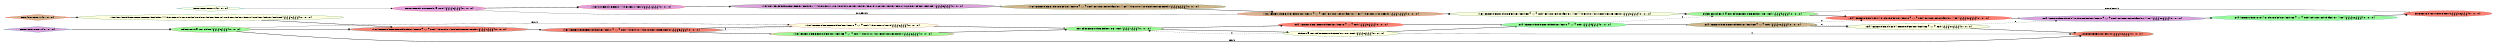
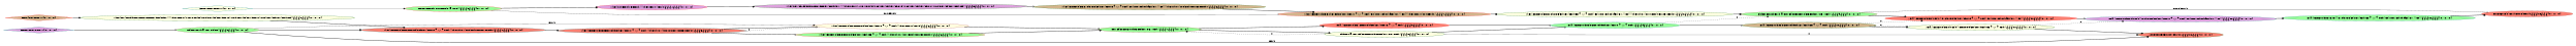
  digraph {
    fontname="DejaVu Sans"
    rankdir=LR
    node [color=darkgreen fillcolor=palegreen fontname="DejaVu Sans" shape=ellipse style=filled]
    edge [arrowhead=diamond fontname="DejaVu Sans" style=bold]
    n1 [color=brown label="Object result = new Object()@@@3@@@['1', '0', '0']"]
    n2 [color=teal fillcolor=salmon label="when(restTemplate.getForObject(serviceOne + \"/\" + path,)).thenThrow(socketTimeoutException)@@@4@@@['1', '0', '1']"]
    n3 [color=brown fillcolor=lightyellow label="when(restTemplate.getForObject(serviceTwo + \"/\" + path,)).thenReturn(result)@@@6@@@['1', '0', '0']"]
    n4 [fillcolor=salmon label="Assert.assertEquals(result,o)@@@12@@@['1', '0', '0']"]
    n5 [color=teal fillcolor=salmon label="when(restTemplate.getForObject(serviceTwo + \"/\" + path,)).thenThrow(httpHostConnectException)@@@5@@@['1', '0', '1']"]
    n6 [color=brown label="retryableRestTemplate.get(Env.DEV,path,)@@@7@@@['1', '0', '1']"]
    n7 [color=red fillcolor=salmon label="verify(restTemplate,times(1)).exchange(eq(serviceOne + \"/\" + path),eq(HttpMethod.GET),any(),eq())@@@10@@@['0', '1', '0']"]
    n8 [color=teal fillcolor=plum label="verify(restTemplate,times(1)).exchange(eq(serviceTwo + \"/\" + path),eq(HttpMethod.GET),any(),eq())@@@11@@@['0', '1', '0']"]
    n9 [color=teal label="verify(restTemplate,never()).exchange(eq(serviceThree + \"/\" + path),eq(HttpMethod.GET),any(),eq())@@@12@@@['0', '1', '0']"]
    n10 [color=red label="when(restTemplate.getForObject(serviceThree + \"/\" + path,)).thenThrow(connectTimeoutException)@@@6@@@['0', '0', '1']"]
    n11 [color=brown label="Object actualResult = retryableRestTemplate.get(Env.DEV,path,)@@@9@@@['0', '1', '0']"]
    n12 [color=brown fillcolor=salmon label="assertEquals(result,actualResult)@@@13@@@['0', '1', '0']"]
    n13 [color=red fillcolor=salmon label="verify(restTemplate).getForObject(serviceOne + \"/\" + path,)@@@8@@@['0', '0', '1']"]
    n14 [fillcolor=lightyellow label="Object o = retryableRestTemplate.get(Env.DEV,path,)@@@8@@@['1', '0', '0']"]
    n15 [color=red fillcolor=tan label="when(restTemplate.exchange(eq(serviceTwo + \"/\" + path),eq(HttpMethod.GET),any(),eq())).thenReturn(someEntity)@@@7@@@['0', '1', '0']"]
    n16 [fillcolor=lightyellow label="when(restTemplate.exchange(eq(serviceThree + \"/\" + path),eq(HttpMethod.GET),any(),eq())).thenThrow(connectTimeoutException)@@@8@@@['0', '1', '0']"]
    n17 [color=red fillcolor=plum label="when(someEntity.getBody()).thenReturn(result)@@@4@@@['0', '1', '0']"]
    n18 [fillcolor=plum label="when(serviceAddressLocator.getServiceList(any())).thenReturn(Arrays.asList(mockService(serviceOne),mockService(serviceTwo),mockService(serviceThree)))@@@5@@@['0', '1', '0']"]
    n19 [fillcolor=tan label="when(restTemplate.exchange(eq(serviceOne + \"/\" + path),eq(HttpMethod.GET),any(),eq())).thenThrow(socketTimeoutException)@@@6@@@['0', '1', '0']"]
    n20 [color=red fillcolor=tan label="testAllServerDown['0', '0', '1']" shape=diamond]
    n21 [fillcolor=lightyellow label="when(serviceAddressLocator.getServiceList(any())).thenReturn(Arrays.asList(mockService(serviceOne),mockService(serviceTwo),mockService(serviceThree)))@@@3@@@['0', '0', '1']"]
    n22 [fillcolor=lightyellow label="verify(restTemplate,times(0)).getForObject(serviceThree + \"/\" + path,)@@@11@@@['1', '0', '0']"]
    n23 [fillcolor=tan label="verify(restTemplate).getForObject(serviceThree + \"/\" + path,)@@@10@@@['1', '0', '1']"]
    n24 [color=teal label="verify(restTemplate).getForObject(serviceTwo + \"/\" + path,)@@@9@@@['1', '0', '1']"]
-   n25 [color=red fillcolor=plum label="ResponseEntity someEntity = mock()@@@3@@@['0', '1', '0']"]
+   n25 [color=red label="ResponseEntity someEntity = mock()@@@3@@@['0', '1', '0']"]
    n26 [color=teal fillcolor=lightyellow label="testOneServerDown['0', '1', '0']" shape=diamond]
    n27 [color=teal fillcolor=plum label="testOneServerDown['1', '0', '0']" shape=diamond]
    n1 -> n2 [arrowhead=box]
    n1 -> n3 [label=result style=solid]
    n1 -> n4 [arrowhead=box label=result]
    n2 -> n5
    n3 -> n5 [arrowhead=odot label=0 style=dashed]
    n3 -> n6 [arrowhead=odot]
    n5 -> n3 [arrowhead=odot]
    n5 -> n10 [arrowhead=odot]
    n6 -> n13
    n6 -> n14
    n7 -> n8 [arrowhead=odot]
    n8 -> n9
    n9 -> n12 [arrowhead=box]
    n10 -> n6
    n11 -> n7
    n11 -> n12 [arrowhead=odot label=actualResult style=solid]
    n13 -> n24 [arrowhead=odot]
    n14 -> n4 [arrowhead=box label=o style=solid]
    n14 -> n6 [arrowhead=box label=0 style=dashed]
    n14 -> n24 [arrowhead=odot]
    n15 -> n16 [arrowhead=box]
    n16 -> n11 [arrowhead=box]
    n17 -> n18
    n18 -> n19 [arrowhead=odot]
    n19 -> n15 [arrowhead=box]
    n20 -> n21
    n21 -> n2
    n22 -> n4
    n22 -> n8 [label=0 style=dashed]
    n22 -> n23 [arrowhead=odot label=0 style=dashed]
    n23 -> n7 [arrowhead=box label=0 style=dashed]
    n23 -> n22 [arrowhead=box]
    n24 -> n11 [label=0 style=dashed]
    n24 -> n23 [arrowhead=odot]
    n25 -> n15 [arrowhead=odot label=someEntity style=solid]
    n25 -> n17 [arrowhead=box]
    n26 -> n25 [style=solid]
-   n27 -> n1 [arrowhead=box]
+   n27 -> n1 [arrowhead=odot]
  }
